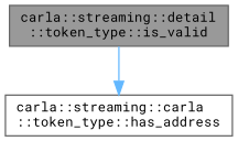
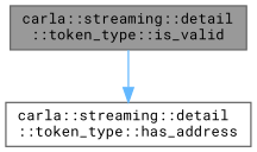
  digraph {
    rankdir=TB
    fontname="Roboto Mono"
    node [fontname="Roboto Mono" fontsize=10 shape=box style=filled]
    n1 [color=gray40 fillcolor=grey60 fontcolor=black height=0.2 label="carla::streaming::detail\l::token_type::is_valid" width=0.4]
-   n2 [color=grey40 fillcolor=white height=0.2 label="carla::streaming::carla\l::token_type::has_address" width=0.4]
+   n2 [color=grey40 fillcolor=white height=0.2 label="carla::streaming::detail\l::token_type::has_address" width=0.4]
    n1 -> n2 [color=steelblue1 fontname="Roboto Mono" fontsize=10 labelfontname=Helvetica labelfontsize=10 style=solid]
  }
